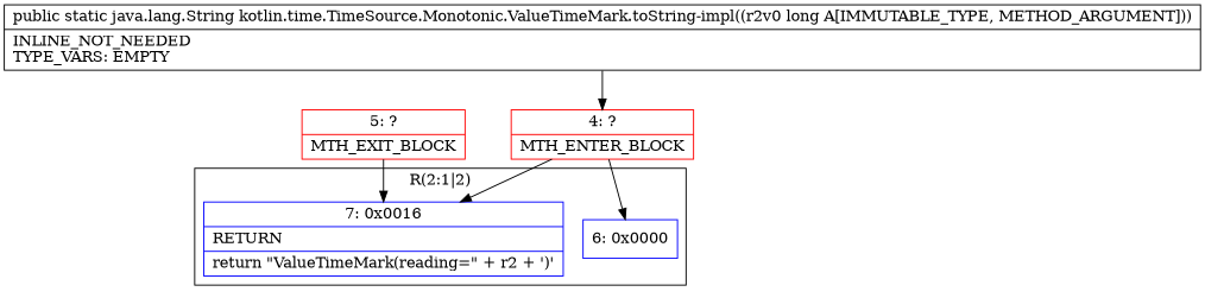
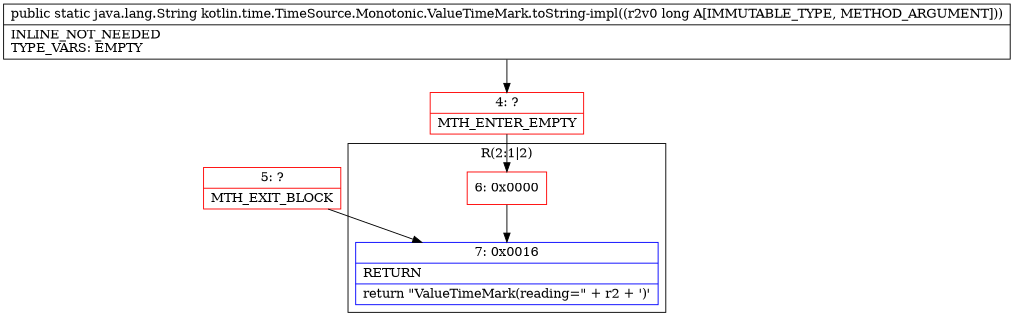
  digraph {
    node [color=blue shape=record]
-   n1 [label="{6\:\ 0x0000}"]
+   n1 [color=red label="{6\:\ 0x0000}"]
    n2 [label="{7\:\ 0x0016|RETURN\l|return \"ValueTimeMark(reading=\" + r2 + ')'\l}"]
    n3 [color=red label="{5\:\ ?|MTH_EXIT_BLOCK\l}"]
-   n4 [color=red label="{4\:\ ?|MTH_ENTER_BLOCK\l}"]
+   n4 [color=red label="{4\:\ ?|MTH_ENTER_EMPTY\l}"]
    n5 [label="{public static java.lang.String kotlin.time.TimeSource.Monotonic.ValueTimeMark.toString\-impl((r2v0 long A[IMMUTABLE_TYPE, METHOD_ARGUMENT]))  | INLINE_NOT_NEEDED\lTYPE_VARS: EMPTY\l}" color=""]
    subgraph cluster_1 {
      label="R(2:1|2)"
      n1
      n2
    }
-   n4 -> n2
+   n1 -> n2
    n3 -> n2
    n4 -> n1
    n5 -> n4
  }
